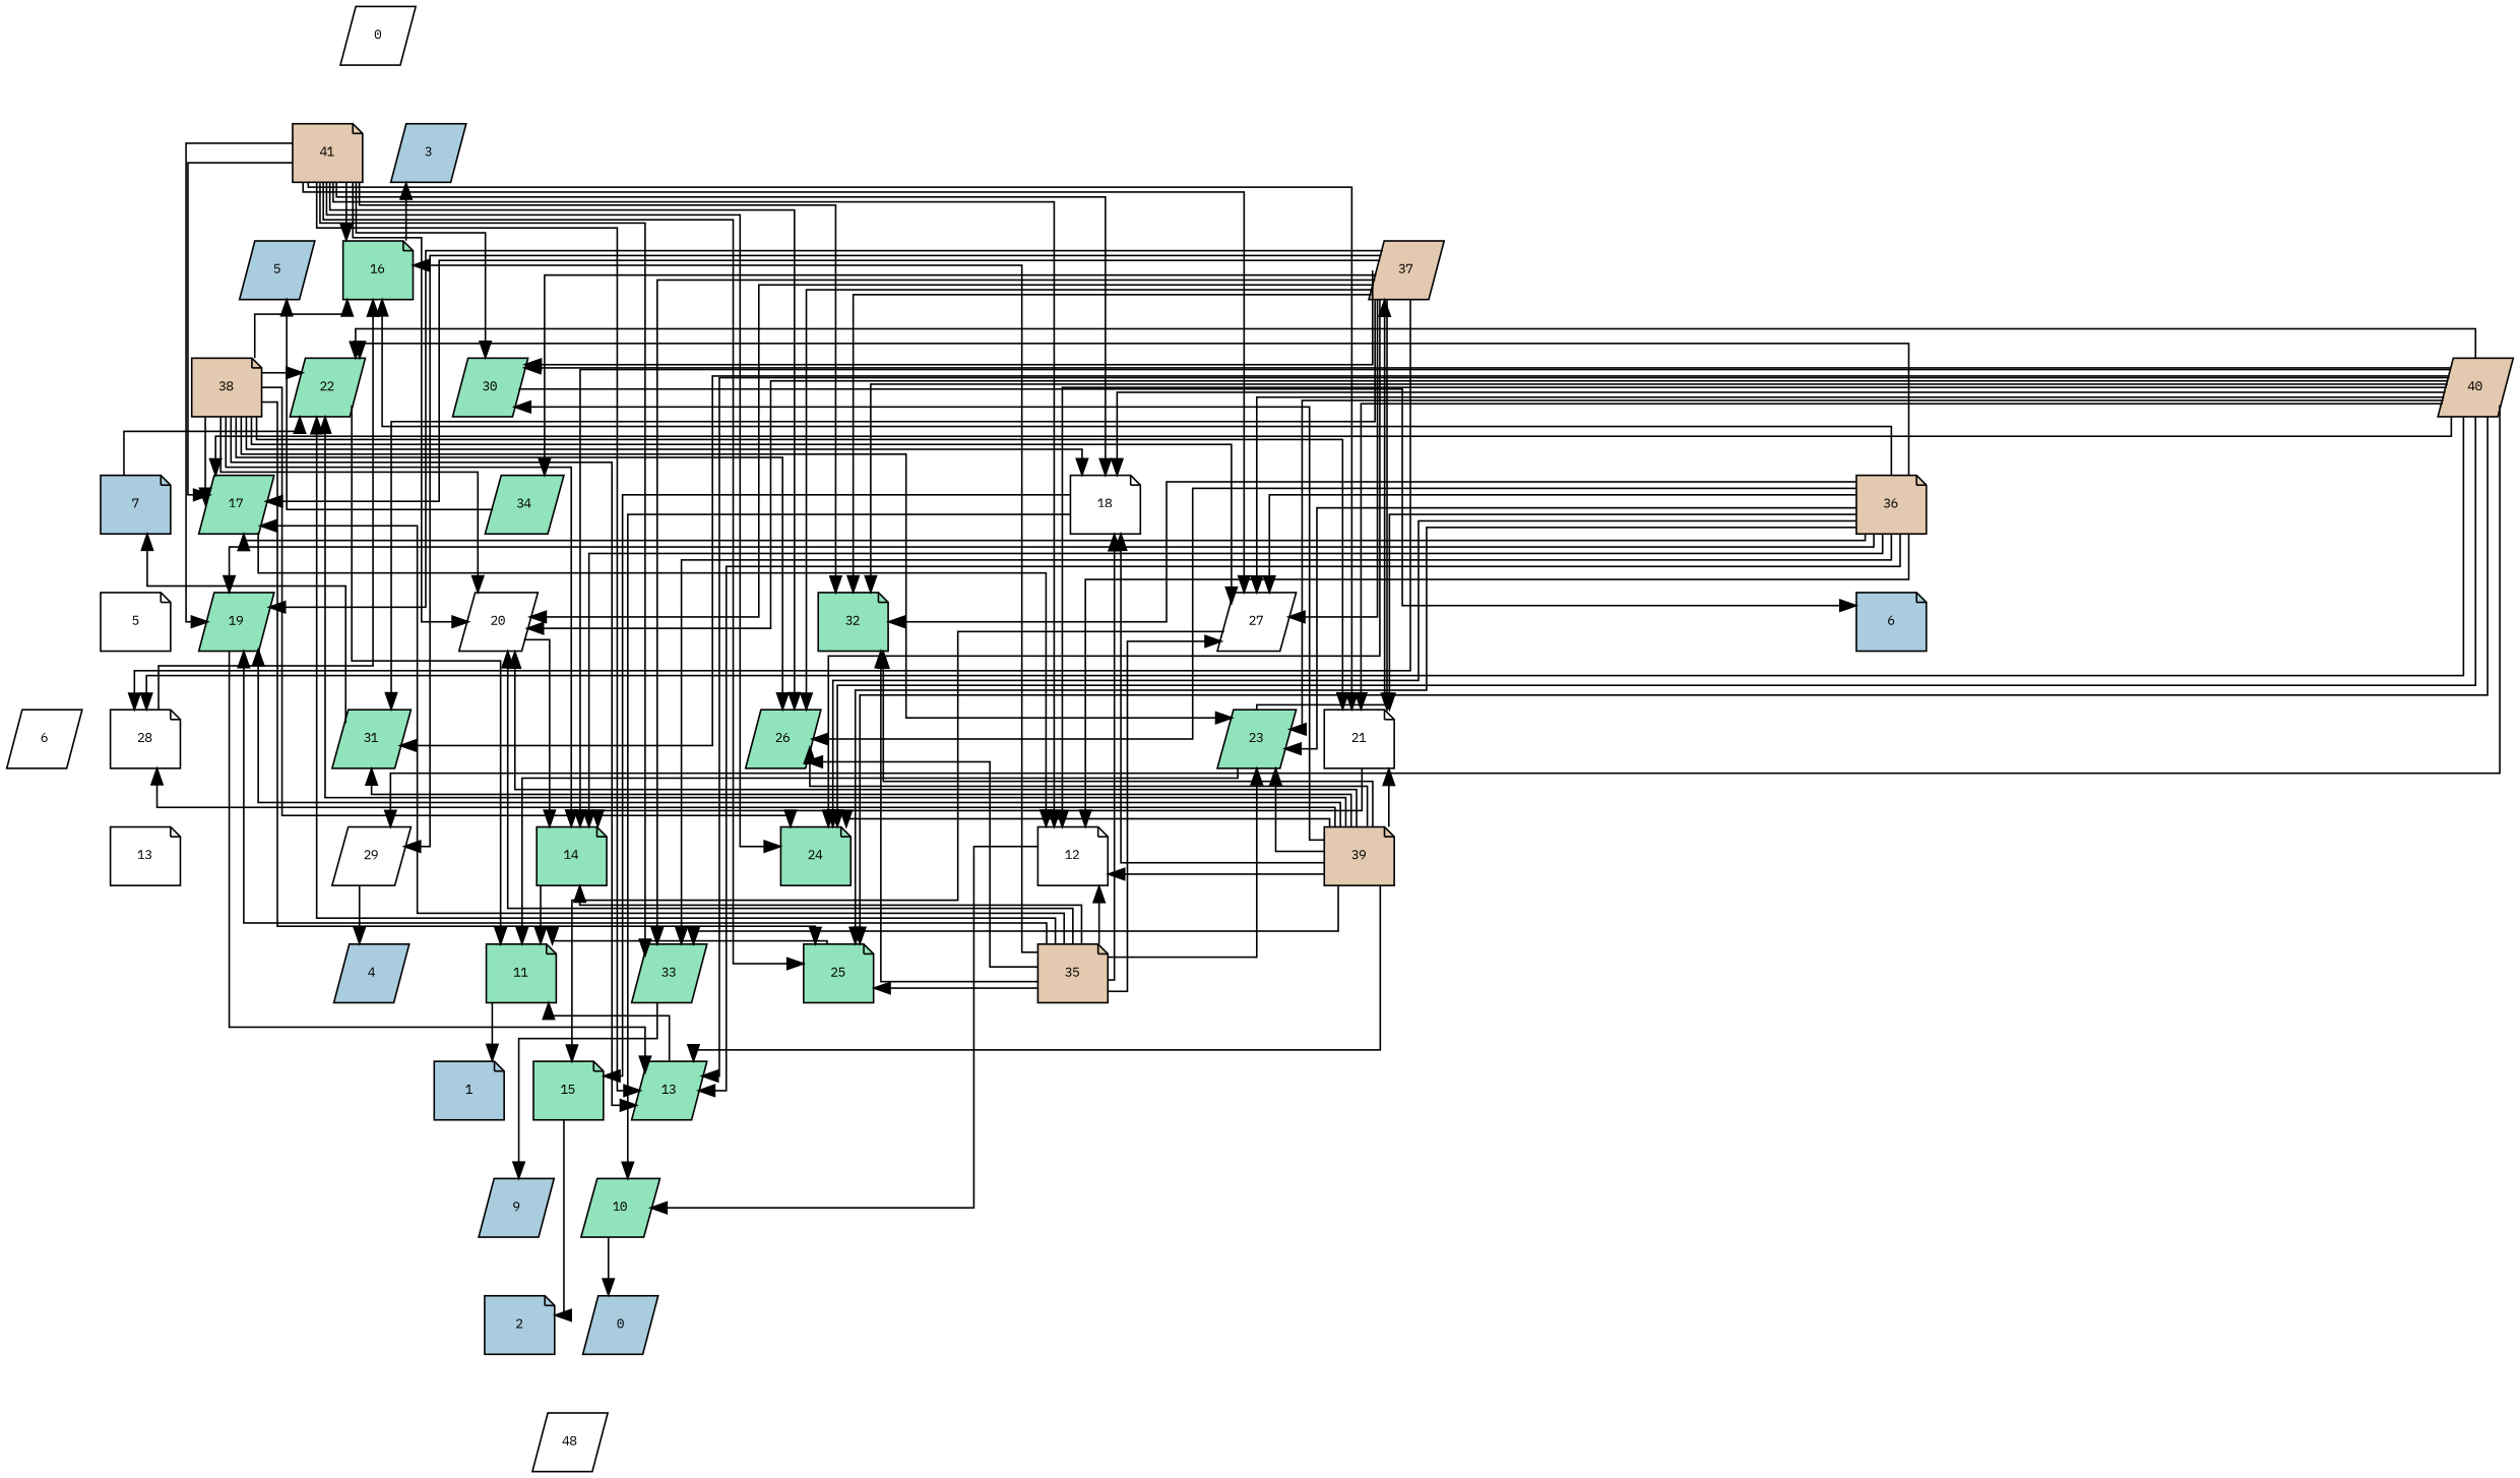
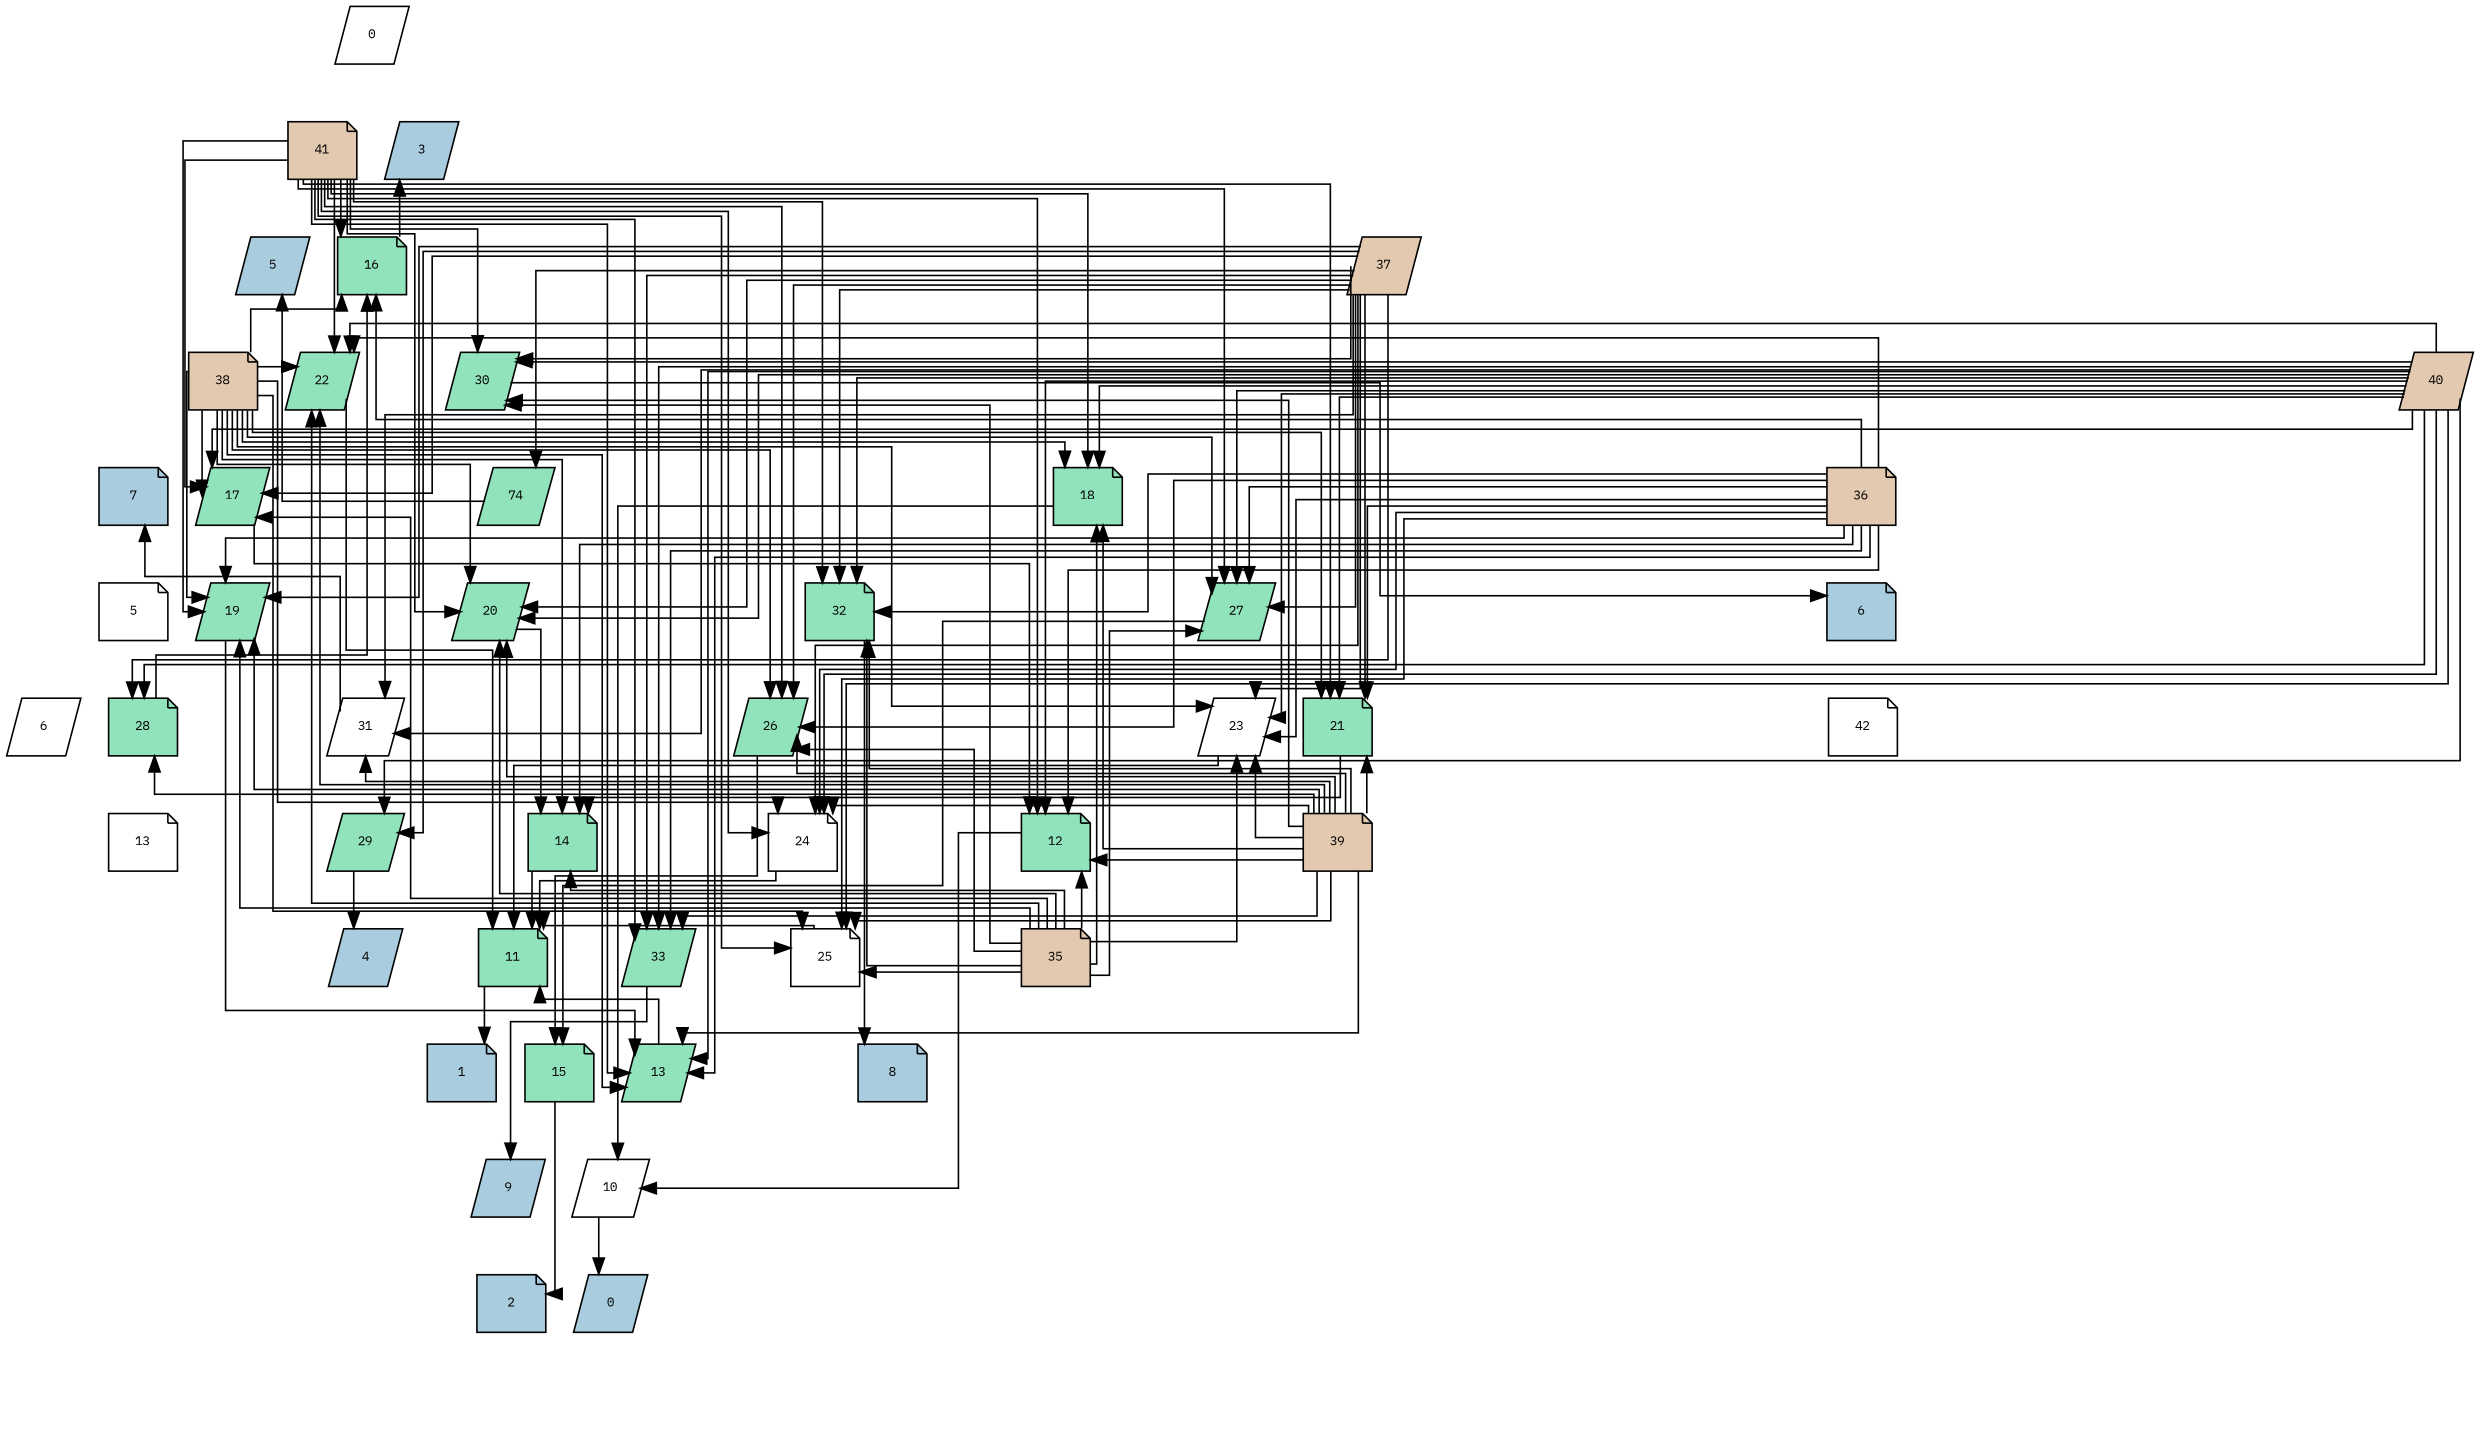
  digraph {
    fontname="IBM Plex Mono"
    rank=same
    rankdir=TB
    splines=ortho
    node [fillcolor="#91e3bb" fixedsize=true fontname="IBM Plex Mono" fontsize=8 shape=parallelogram style=filled]
    edge [constraint=false fontname="IBM Plex Mono" style=vis]
    n1 [fillcolor="#ffffff" label=0 width=0.6]
    n2 [fillcolor="#e3c9af" label=41 shape=note width=0.6]
    n3 [fillcolor="#a9ccde" label=3 width=0.6]
    n4 [fillcolor="#a9ccde" label=5 width=0.6]
    n5 [label=16 shape=note width=0.6]
    n6 [label=22 width=0.6]
    n7 [label=17 width=0.6]
    n8 [label=19 width=0.6]
    n9 [label=30 width=0.6]
-   n10 [fillcolor="#ffffff" label=20 width=0.6]
-   n11 [fillcolor="#ffffff" label=18 shape=note width=0.6]
+   n10 [label=20 width=0.6]
+   n11 [label=18 shape=note width=0.6]
    n12 [label=32 shape=note width=0.6]
    n13 [label=26 width=0.6]
-   n14 [fillcolor="#ffffff" label=27 width=0.6]
-   n15 [label=24 shape=note width=0.6]
+   n14 [label=27 width=0.6]
+   n15 [fillcolor="#ffffff" label=24 shape=note width=0.6]
    n16 [label=33 width=0.6]
-   n17 [fillcolor="#ffffff" label=21 shape=note width=0.6]
-   n18 [fillcolor="#ffffff" label=12 shape=note width=0.6]
-   n19 [label=25 shape=note width=0.6]
+   n17 [label=21 shape=note width=0.6]
+   n18 [label=12 shape=note width=0.6]
+   n19 [fillcolor="#ffffff" label=25 shape=note width=0.6]
    n20 [label=13 width=0.6]
    n21 [fillcolor="#e3c9af" label=37 width=0.6]
    n22 [fillcolor="#e3c9af" label=38 shape=note width=0.6]
-   n23 [label=34 width=0.6]
+   n23 [label=74 width=0.6]
    n24 [label=11 shape=note width=0.6]
-   n25 [fillcolor="#ffffff" label=28 shape=note width=0.6]
-   n26 [label=31 width=0.6]
+   n25 [label=28 shape=note width=0.6]
+   n26 [fillcolor="#ffffff" label=31 width=0.6]
    n27 [fillcolor="#a9ccde" label=6 shape=note width=0.6]
    n28 [label=14 shape=note width=0.6]
-   n29 [label=10 width=0.6]
-   n30 [label=23 width=0.6]
+   n29 [fillcolor="#ffffff" label=10 width=0.6]
+   n30 [fillcolor="#ffffff" label=23 width=0.6]
+   n31 [fillcolor="#a9ccde" label=8 shape=note width=0.6]
    n32 [label=15 shape=note width=0.6]
    n33 [fillcolor="#a9ccde" label=9 width=0.6]
    n34 [fillcolor="#e3c9af" label=39 shape=note width=0.6]
    n35 [fillcolor="#e3c9af" label=35 shape=note width=0.6]
    n36 [fillcolor="#a9ccde" label=7 shape=note width=0.6]
    n37 [fillcolor="#ffffff" label=5 shape=note width=0.6]
    n38 [fillcolor="#ffffff" label=6 width=0.6]
    n39 [fillcolor="#ffffff" label=13 shape=note width=0.6]
-   n40 [fillcolor="#ffffff" label=29 width=0.6]
+   n40 [label=29 width=0.6]
    n41 [fillcolor="#a9ccde" label=4 width=0.6]
    n42 [fillcolor="#e3c9af" label=40 width=0.6]
    n43 [fillcolor="#a9ccde" label=1 shape=note width=0.6]
    n44 [fillcolor="#e3c9af" label=36 shape=note width=0.6]
+   n45 [fillcolor="#ffffff" label=42 shape=note width=0.6]
    n46 [fillcolor="#a9ccde" label=2 shape=note width=0.6]
    n47 [fillcolor="#a9ccde" label=0 width=0.6]
-   n48 [fillcolor="#ffffff" label=48 width=0.6]
    n1 -> n2 [constraint=true style=invis]
    n1 -> n3 [constraint=true style=invis]
    n2 -> n4 [constraint=true style=invis]
    n2 -> n5
    n2 -> n5 [constraint=true style=invis]
-   n36 -> n6
+   n2 -> n6
    n2 -> n7
    n2 -> n8
    n2 -> n9
    n2 -> n10
    n2 -> n11
    n2 -> n12
    n2 -> n13
    n2 -> n14
    n2 -> n15
    n2 -> n16
    n2 -> n17
    n2 -> n18
    n2 -> n19
    n2 -> n20
    n3 -> n5 [constraint=true style=invis]
    n3 -> n21 [constraint=true style=invis]
    n4 -> n6 [constraint=true style=invis]
    n4 -> n22 [constraint=true style=invis]
    n5 -> n3
    n5 -> n6 [constraint=true style=invis]
    n5 -> n9 [constraint=true style=invis]
    n6 -> n7 [constraint=true style=invis]
    n6 -> n23 [constraint=true style=invis]
    n6 -> n24
    n7 -> n8 [constraint=true style=invis]
    n7 -> n10 [constraint=true style=invis]
    n7 -> n18
    n8 -> n20
    n8 -> n25 [constraint=true style=invis]
    n8 -> n26 [constraint=true style=invis]
    n9 -> n11 [constraint=true style=invis]
    n9 -> n23 [constraint=true style=invis]
    n9 -> n27
    n10 -> n13 [constraint=true style=invis]
    n10 -> n26 [constraint=true style=invis]
    n10 -> n28
    n11 -> n12 [constraint=true style=invis]
    n11 -> n14 [constraint=true style=invis]
    n11 -> n29
    n12 -> n13 [constraint=true style=invis]
    n12 -> n30 [constraint=true style=invis]
+   n12 -> n31
    n13 -> n15 [constraint=true style=invis]
    n13 -> n28 [constraint=true style=invis]
-   n11 -> n32
+   n13 -> n32
    n14 -> n17 [constraint=true style=invis]
    n14 -> n30 [constraint=true style=invis]
    n14 -> n32
    n15 -> n16 [constraint=true style=invis]
    n15 -> n19 [constraint=true style=invis]
+   n15 -> n24
    n16 -> n20 [constraint=true style=invis]
    n16 -> n32 [constraint=true style=invis]
    n16 -> n33
    n17 -> n18 [constraint=true style=invis]
    n17 -> n28
    n17 -> n34 [constraint=true style=invis]
    n18 -> n19 [constraint=true style=invis]
    n18 -> n29
    n18 -> n35 [constraint=true style=invis]
    n19 -> n20 [constraint=true style=invis]
    n19 -> n24
+   n19 -> n31 [constraint=true style=invis]
    n20 -> n24
    n20 -> n29 [constraint=true style=invis]
    n21 -> n7
    n21 -> n8
    n21 -> n9
    n21 -> n9 [constraint=true style=invis]
    n21 -> n10
    n21 -> n12
    n21 -> n13
    n21 -> n14
    n21 -> n15
    n21 -> n16
    n21 -> n17
    n21 -> n23
    n21 -> n25
    n21 -> n26
-   n30 -> n21
+   n21 -> n30
    n21 -> n40
    n21 -> n42 [constraint=true style=invis]
    n22 -> n5
    n22 -> n6
    n22 -> n7
    n22 -> n7 [constraint=true style=invis]
+   n22 -> n8
    n22 -> n10
    n22 -> n11
    n22 -> n13
    n22 -> n14
    n22 -> n15
    n22 -> n17
    n22 -> n19
    n22 -> n20
    n22 -> n28
    n22 -> n30
    n22 -> n36 [constraint=true style=invis]
    n23 -> n4
    n23 -> n10 [constraint=true style=invis]
    n23 -> n12 [constraint=true style=invis]
    n24 -> n32 [constraint=true style=invis]
    n24 -> n43
    n24 -> n43 [constraint=true style=invis]
    n25 -> n5
    n25 -> n39 [constraint=true style=invis]
    n25 -> n40 [constraint=true style=invis]
    n26 -> n28 [constraint=true style=invis]
    n26 -> n36
    n26 -> n40 [constraint=true style=invis]
    n27 -> n17 [constraint=true style=invis]
+   n27 -> n45 [constraint=true style=invis]
    n28 -> n16 [constraint=true style=invis]
    n28 -> n24
    n28 -> n24 [constraint=true style=invis]
    n29 -> n46 [constraint=true style=invis]
    n29 -> n47
    n29 -> n47 [constraint=true style=invis]
    n30 -> n15 [constraint=true style=invis]
    n30 -> n18 [constraint=true style=invis]
    n30 -> n24
    n32 -> n29 [constraint=true style=invis]
    n32 -> n33 [constraint=true style=invis]
    n32 -> n46
    n33 -> n46 [constraint=true style=invis]
    n34 -> n6
    n34 -> n8
    n34 -> n9
    n34 -> n10
    n34 -> n11
    n34 -> n12
    n34 -> n13
    n34 -> n15
    n34 -> n16
    n34 -> n17
    n34 -> n18
+   n34 -> n19
    n34 -> n20
    n34 -> n25
    n34 -> n26
    n34 -> n30
    n34 -> n35 [constraint=true style=invis]
-   n35 -> n5
+   n35 -> n9
    n35 -> n6
    n35 -> n7
    n35 -> n8
    n35 -> n10
    n35 -> n11
    n35 -> n12
    n35 -> n13
    n35 -> n14
    n35 -> n18
    n35 -> n19
    n35 -> n28
    n35 -> n30
+   n35 -> n31 [constraint=true style=invis]
    n36 -> n8 [constraint=true style=invis]
    n36 -> n37 [constraint=true style=invis]
    n37 -> n25 [constraint=true style=invis]
    n37 -> n38 [constraint=true style=invis]
    n38 -> n39 [constraint=true style=invis]
    n39 -> n41 [constraint=true style=invis]
    n40 -> n24 [constraint=true style=invis]
    n40 -> n41
    n40 -> n41 [constraint=true style=invis]
    n41 -> n43 [constraint=true style=invis]
    n42 -> n6
    n42 -> n7
    n42 -> n9
    n42 -> n10
    n42 -> n11
    n42 -> n11 [constraint=true style=invis]
    n42 -> n12
    n42 -> n14
    n42 -> n15
-   n42 -> n28
+   n42 -> n16
    n42 -> n17
    n42 -> n18
    n42 -> n19
    n42 -> n20
    n42 -> n25
    n42 -> n26
    n42 -> n30
    n42 -> n40
    n42 -> n44 [constraint=true style=invis]
    n43 -> n33 [constraint=true style=invis]
    n44 -> n5
    n44 -> n6
-   n44 -> n7
    n44 -> n8
    n44 -> n12
    n44 -> n13
    n44 -> n14
    n44 -> n14 [constraint=true style=invis]
    n44 -> n15
    n44 -> n16
    n44 -> n17
    n44 -> n18
    n44 -> n19
    n44 -> n20
    n44 -> n27 [constraint=true style=invis]
    n44 -> n28
    n44 -> n30
-   n46 -> n48 [constraint=true style=invis]
-   n47 -> n48 [constraint=true style=invis]
+   n45 -> n34 [constraint=true style=invis]
  }
